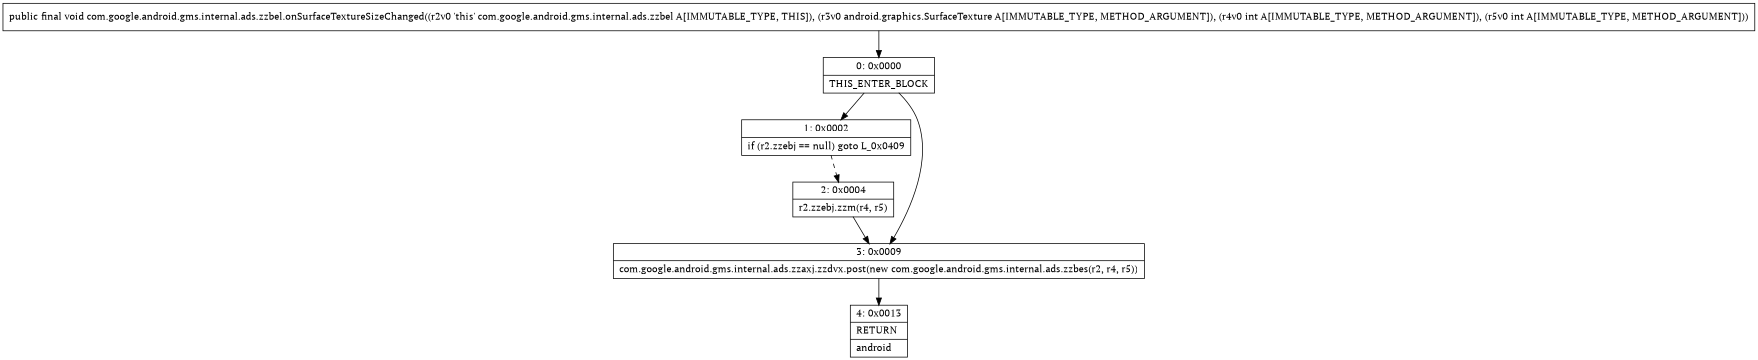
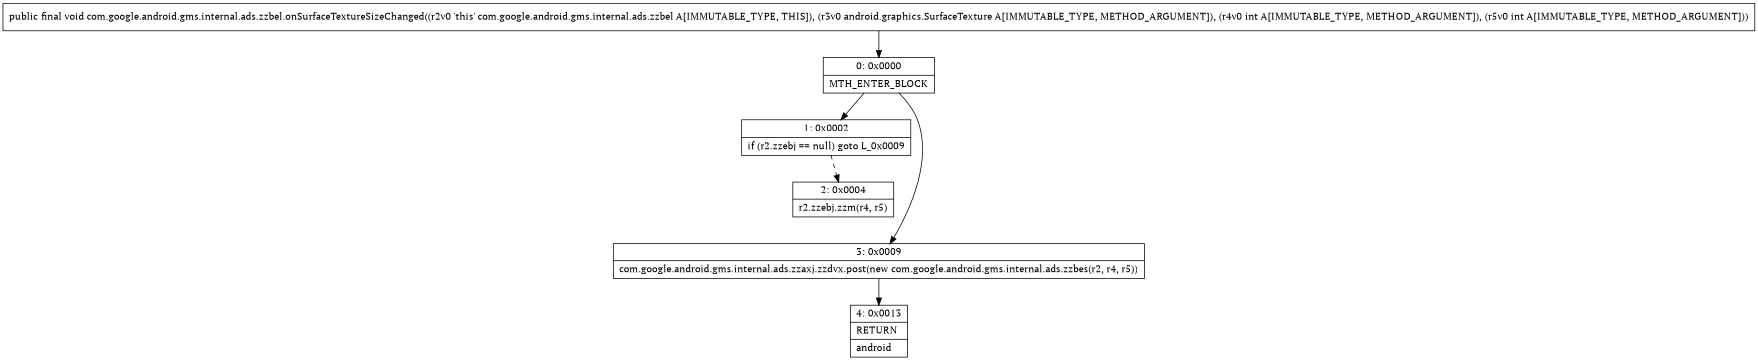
  digraph {
    fontname="PT Serif"
    node [fontname="PT Serif" shape=record]
    edge [fontname="PT Serif"]
-   n1 [label="{0\:\ 0x0000|THIS_ENTER_BLOCK\l}"]
-   n2 [label="{1\:\ 0x0002|if (r2.zzebj == null) goto L_0x0409\l}"]
+   n1 [label="{0\:\ 0x0000|MTH_ENTER_BLOCK\l}"]
+   n2 [label="{1\:\ 0x0002|if (r2.zzebj == null) goto L_0x0009\l}"]
    n3 [label="{3\:\ 0x0009|com.google.android.gms.internal.ads.zzaxj.zzdvx.post(new com.google.android.gms.internal.ads.zzbes(r2, r4, r5))\l}"]
    n4 [label="{2\:\ 0x0004|r2.zzebj.zzm(r4, r5)\l}"]
    n5 [label="{4\:\ 0x0013|RETURN\l|android\l}"]
    n6 [label="{public final void com.google.android.gms.internal.ads.zzbel.onSurfaceTextureSizeChanged((r2v0 'this' com.google.android.gms.internal.ads.zzbel A[IMMUTABLE_TYPE, THIS]), (r3v0 android.graphics.SurfaceTexture A[IMMUTABLE_TYPE, METHOD_ARGUMENT]), (r4v0 int A[IMMUTABLE_TYPE, METHOD_ARGUMENT]), (r5v0 int A[IMMUTABLE_TYPE, METHOD_ARGUMENT])) }"]
    n1 -> n2
    n1 -> n3
    n2 -> n4 [style=dashed]
    n3 -> n5
-   n4 -> n3
    n6 -> n1
  }
